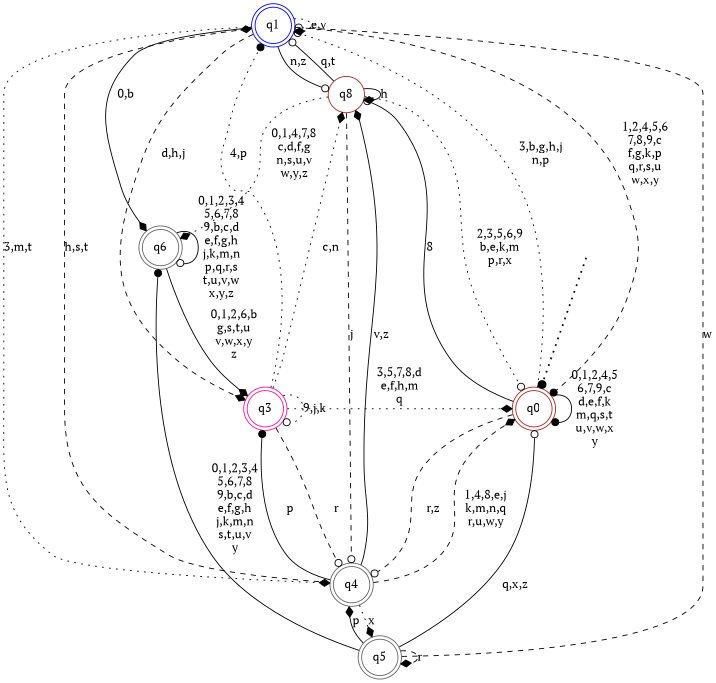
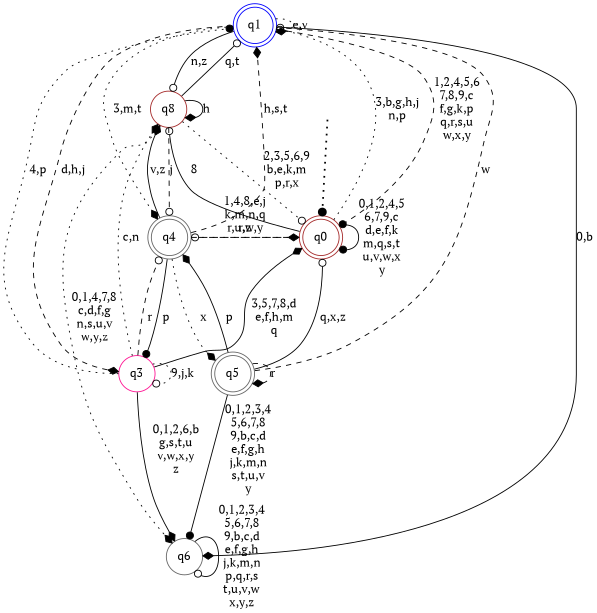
  digraph {
    fontname="PT Serif"
    rankdir=TB
    node [fontname="PT Serif" shape=doublecircle style="rounded,filled" color=gray40 fillcolor=white]
    edge [arrowhead=diamond fontname="PT Serif" style=solid]
    __start0 [height=0 shape=none style=invis width=0 color="" fillcolor=""]
    n2 [color=brown label=q0]
    n3 [color=blue label=q1]
    n4 [color=brown label=q8 shape=circle style=filled]
    n5 [label=q4]
-   n6 [color=deeppink label=q3 style=filled]
-   n7 [label=q6 style=filled]
+   n6 [color=deeppink label=q3 shape=circle style=filled]
+   n7 [label=q6 shape=circle style=filled]
    n8 [label=q5]
    subgraph cluster_1 {
      nodesep=0.15
      ranksep=0.15
      style=invis
      __start0
      n2
    }
    __start0 -> n2 [arrowhead=dot penwidth=2 style=dotted]
    n2 -> n2 [arrowhead=dot label="0,1,2,4,5\n6,7,9,c\nd,e,f,k\nm,q,s,t\nu,v,w,x\ny"]
    n2 -> n3 [arrowhead=odot label="3,b,g,h,j\nn,p" style=dotted]
    n2 -> n4 [arrowhead=odot label=8]
    n2 -> n5 [arrowhead=odot label="r,z" style=dashed]
    n3 -> n2 [arrowhead=dot label="1,2,4,5,6\n7,8,9,c\nf,g,k,p\nq,r,s,u\nw,x,y" style=dashed]
    n3 -> n3 [label="e,v" style=dotted]
    n3 -> n4 [arrowhead=odot label="n,z"]
    n3 -> n5 [label="3,m,t" style=dotted]
    n3 -> n6 [label="d,h,j" style=dashed]
    n3 -> n7 [label="0,b"]
    n4 -> n2 [arrowhead=odot label="2,3,5,6,9\nb,e,k,m\np,r,x" style=dotted]
    n4 -> n3 [arrowhead=odot label="q,t"]
    n4 -> n4 [label=h]
    n4 -> n5 [arrowhead=odot label=j style=dashed]
    n4 -> n7 [label="0,1,4,7,8\nc,d,f,g\nn,s,u,v\nw,y,z" style=dotted]
    n5 -> n2 [label="1,4,8,e,j\nk,m,n,q\nr,u,w,y" style=dashed]
    n5 -> n3 [label="h,s,t" style=dashed]
    n5 -> n4 [label="v,z"]
    n5 -> n6 [arrowhead=dot label=p]
    n5 -> n8 [label=x style=dotted]
-   n6 -> n2 [label="3,5,7,8,d\ne,f,h,m\nq" style=dotted]
+   n6 -> n2 [label="3,5,7,8,d\ne,f,h,m\nq"]
    n6 -> n3 [arrowhead=dot label="4,p" style=dotted]
    n6 -> n4 [label="c,n" style=dotted]
    n6 -> n5 [arrowhead=odot label=r style=dashed]
    n6 -> n6 [arrowhead=odot label="9,j,k" style=dotted]
-   n7 -> n6 [label="0,1,2,6,b\ng,s,t,u\nv,w,x,y\nz"]
+   n6 -> n7 [label="0,1,2,6,b\ng,s,t,u\nv,w,x,y\nz"]
    n7 -> n7 [arrowhead=odot label="0,1,2,3,4\n5,6,7,8\n9,b,c,d\ne,f,g,h\nj,k,m,n\np,q,r,s\nt,u,v,w\nx,y,z"]
    n8 -> n2 [arrowhead=odot label="q,x,z"]
    n8 -> n3 [arrowhead=odot label=w style=dashed]
    n8 -> n5 [label=p]
    n8 -> n7 [arrowhead=dot label="0,1,2,3,4\n5,6,7,8\n9,b,c,d\ne,f,g,h\nj,k,m,n\ns,t,u,v\ny"]
    n8 -> n8 [label=r style=dashed]
  }
